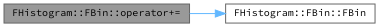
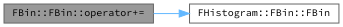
  digraph {
    rankdir=LR
    fontname="Source Code Pro"
    node [fontname="Source Code Pro" fontsize=10 shape=box style=filled]
-   n1 [color=gray40 fillcolor=grey60 fontcolor=black height=0.2 label="FHistogram::FBin::operator+=" width=0.4]
+   n1 [color=gray40 fillcolor=grey60 fontcolor=black height=0.2 label="FBin::FBin::operator+=" width=0.4]
    n2 [color=grey40 fillcolor=white height=0.2 label="FHistogram::FBin::FBin" width=0.4]
    n1 -> n2 [color=steelblue1 fontname="Source Code Pro" fontsize=10 labelfontname=Helvetica labelfontsize=10 style=solid]
  }
